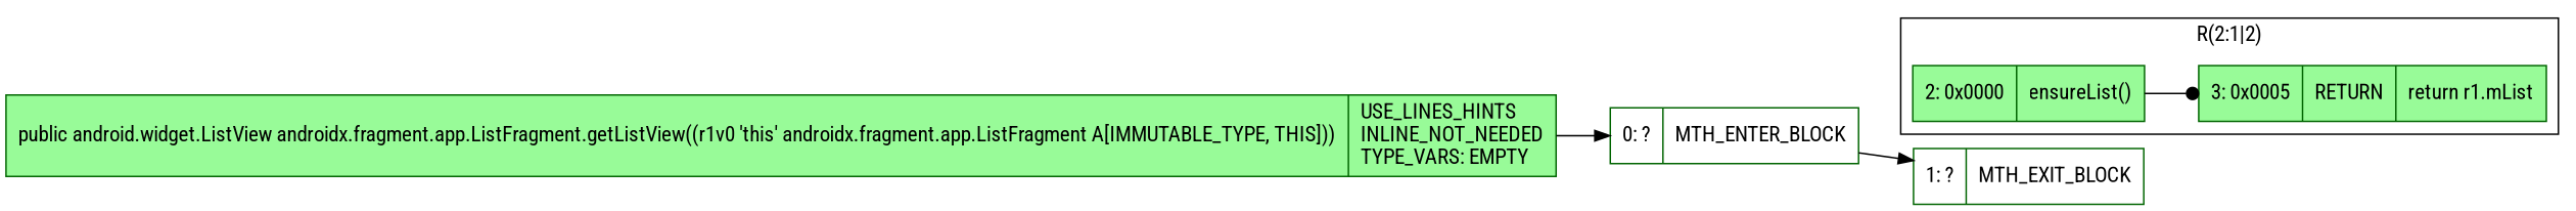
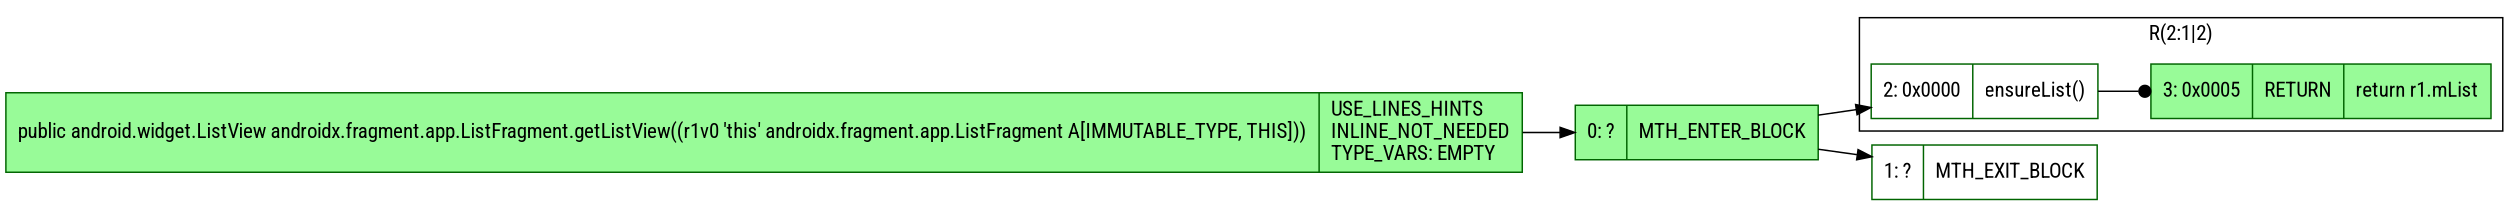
  digraph {
    fontname="Roboto Condensed"
    rankdir=LR
    node [color=darkgreen fillcolor=palegreen fontname="Roboto Condensed" shape=record style=filled]
    edge [arrowhead=normal fontname="Roboto Condensed"]
-   n1 [label="{2\:\ 0x0000|ensureList()\l}"]
+   n1 [fillcolor=white label="{2\:\ 0x0000|ensureList()\l}"]
    n2 [label="{3\:\ 0x0005|RETURN\l|return r1.mList\l}"]
    n3 [fillcolor=white label="{1\:\ ?|MTH_EXIT_BLOCK\l}"]
-   n4 [fillcolor=white label="{0\:\ ?|MTH_ENTER_BLOCK\l}"]
+   n4 [label="{0\:\ ?|MTH_ENTER_BLOCK\l}"]
    n5 [label="{public android.widget.ListView androidx.fragment.app.ListFragment.getListView((r1v0 'this' androidx.fragment.app.ListFragment A[IMMUTABLE_TYPE, THIS]))  | USE_LINES_HINTS\lINLINE_NOT_NEEDED\lTYPE_VARS: EMPTY\l}"]
    subgraph cluster_1 {
      label="R(2:1|2)"
      n1
      n2
    }
    n1 -> n2 [arrowhead=dot]
+   n4 -> n1
    n4 -> n3
    n5 -> n4
  }
